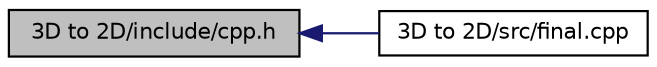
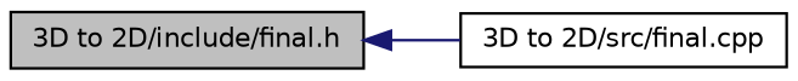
  digraph {
    rankdir=LR
    node [color=black fontname=Helvetica fontsize=10 shape=record style=filled]
-   n1 [fillcolor=grey75 fontcolor=black height=0.2 label="3D to 2D/include/cpp.h" width=0.4]
+   n1 [fillcolor=grey75 fontcolor=black height=0.2 label="3D to 2D/include/final.h" width=0.4]
    n2 [fillcolor=white height=0.2 label="3D to 2D/src/final.cpp" width=0.4]
    n1 -> n2 [color=midnightblue dir=back fontname=Helvetica fontsize=10 labelfontname=Helvetica labelfontsize=10 style=solid]
  }
